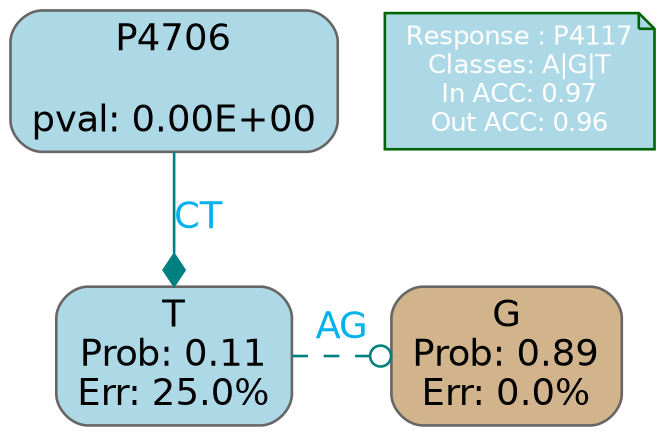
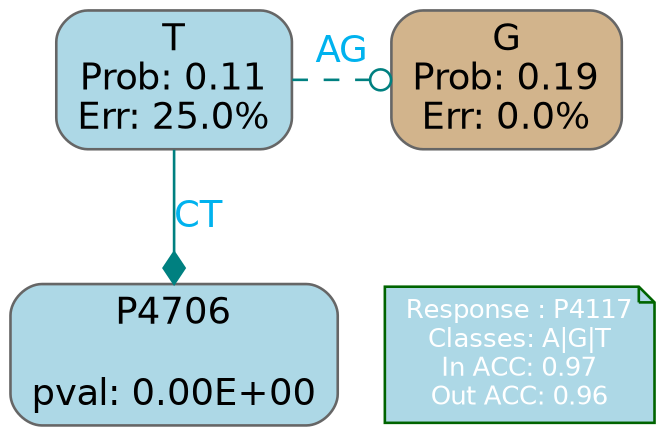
  digraph {
    ranksep=equally
    splines=polylines
    node [color=gray40 fillcolor=lightblue fontname=helvetica shape=box style="filled, rounded"]
    edge [color=teal fontcolor=deepskyblue2 fontname=helvetica]
-   n1 [fillcolor=tan label="G\nProb: 0.89\nErr: 0.0%"]
+   n1 [fillcolor=tan label="G\nProb: 0.19\nErr: 0.0%"]
    n2 [label="T\nProb: 0.11\nErr: 25.0%"]
    n3 [align=left color=darkgreen fontcolor=white fontsize=10 label="Response : P4117\nClasses: A|G|T\nIn ACC: 0.97\nOut ACC: 0.96\n" shape=note style=filled]
    n4 [label="P4706\n\npval: 0.00E+00"]
    subgraph sub_1 {
      rank=same
      n1
      n2
    }
    subgraph sub_2 {
      rank=same
      n3
      n4
    }
    n2 -> n1 [arrowhead=odot label=AG style=dashed]
-   n4 -> n2 [arrowhead=diamond label=CT style=solid]
+   n2 -> n4 [arrowhead=diamond label=CT style=solid]
  }
